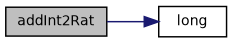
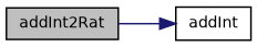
  digraph {
    rankdir=LR
    node [color=black fontname=Helvetica fontsize=10 shape=record style=filled]
    n1 [fillcolor=grey75 fontcolor=black height=0.2 label=addInt2Rat width=0.4]
-   n2 [fillcolor=white height=0.2 label=long width=0.4]
+   n2 [fillcolor=white height=0.2 label=addInt width=0.4]
    n1 -> n2 [color=midnightblue fontname=Helvetica fontsize=10 labelfontname=Helvetica labelfontsize=10 style=solid]
  }
